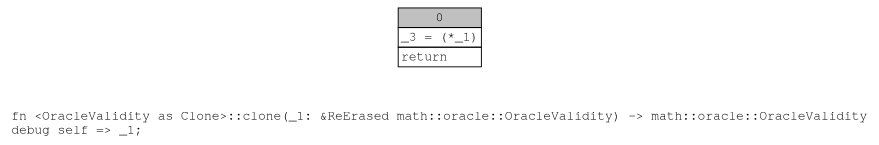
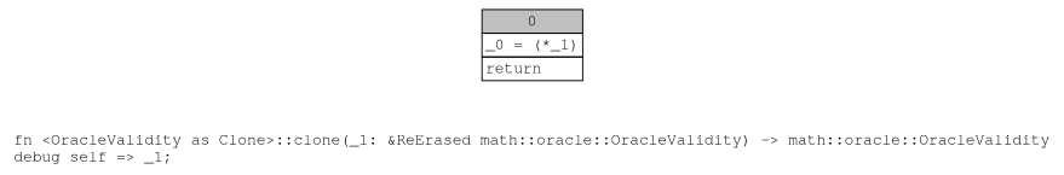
  digraph {
    fontname="Courier, monospace"
    label=<fn &lt;OracleValidity as Clone&gt;::clone(_1: &amp;ReErased math::oracle::OracleValidity) -&gt; math::oracle::OracleValidity<br align="left"/>debug self =&gt; _1;<br align="left"/>>
    rankdir=LR
-   n1 [fontname="Courier, monospace" label=<<table border="0" cellborder="1" cellspacing="0"><tr><td bgcolor="gray" align="center" colspan="1">0</td></tr><tr><td align="left" balign="left">_3 = (*_1)<br/></td></tr><tr><td align="left">return</td></tr></table>> shape=none]
+   n1 [fontname="Courier, monospace" label=<<table border="0" cellborder="1" cellspacing="0"><tr><td bgcolor="gray" align="center" colspan="1">0</td></tr><tr><td align="left" balign="left">_0 = (*_1)<br/></td></tr><tr><td align="left">return</td></tr></table>> shape=none]
  }
